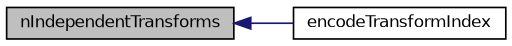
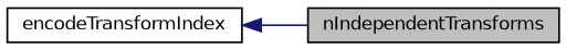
  digraph {
    rankdir=LR
    fontname="DejaVu Sans"
    node [color=black fontname="DejaVu Sans" fontsize=10 shape=record]
    n1 [fillcolor=grey75 fontcolor=black height=0.2 label=nIndependentTransforms style=filled width=0.4]
    n2 [height=0.2 label=encodeTransformIndex width=0.4]
-   n1 -> n2 [color=midnightblue dir=back fontname="DejaVu Sans" fontsize=10 labelfontname=FreeSans labelfontsize=10 style=solid]
+   n2 -> n1 [color=midnightblue dir=back fontname="DejaVu Sans" fontsize=10 labelfontname=FreeSans labelfontsize=10 style=solid]
  }
